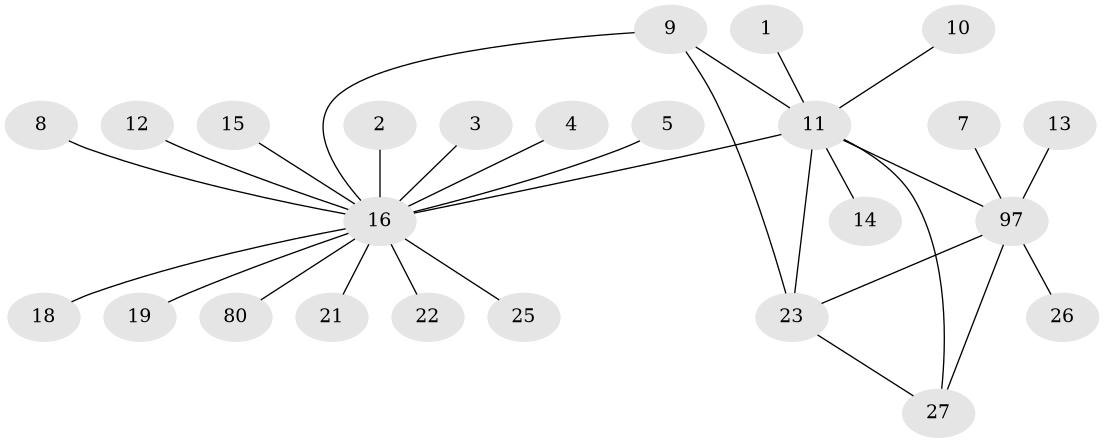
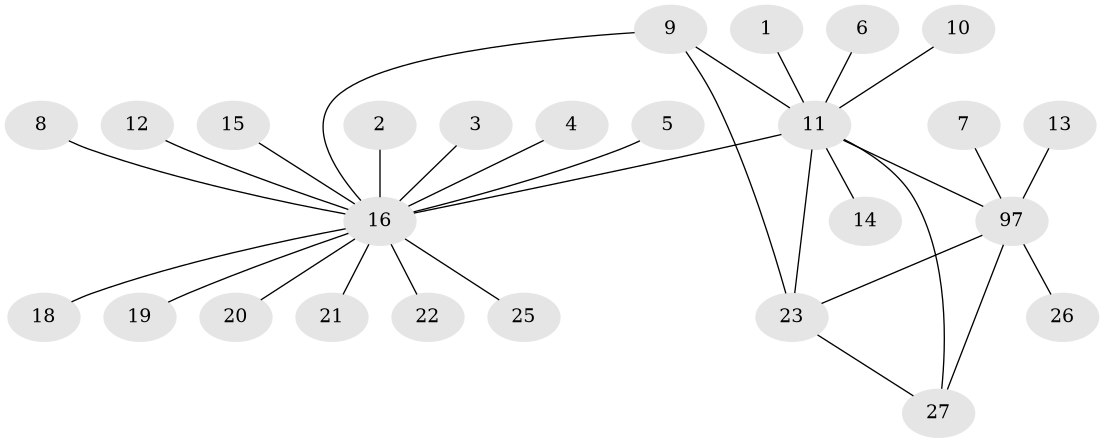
  graph {
    node [color=gray90 style=filled]
    edge [weight=1.0]
    1
    11
    16
    n4 [label=97]
    23
    14
    27
    2
    18
    19
-   20 [label=80]
+   20
    21
    22
    25
    3
    4
    5
+   6
    7
    26
    8
    9
    10
    12
    13
    15
    1 -- 11
    11 -- 16 [weight=2.0]
    11 -- n4
    11 -- 23 [weight=2.0]
    11 -- 14
    11 -- 27
    16 -- 18
    16 -- 19
    16 -- 20
    16 -- 21
    16 -- 22 [weight=3.0]
    16 -- 25
    n4 -- 23
    n4 -- 27
    n4 -- 26
    23 -- 27
    2 -- 16
    3 -- 16
    4 -- 16
    5 -- 16
+   6 -- 11
    7 -- n4
    8 -- 16 [weight=2.0]
    9 -- 11
    9 -- 16
    9 -- 23
    10 -- 11
    12 -- 16
    13 -- n4
    15 -- 16
  }
